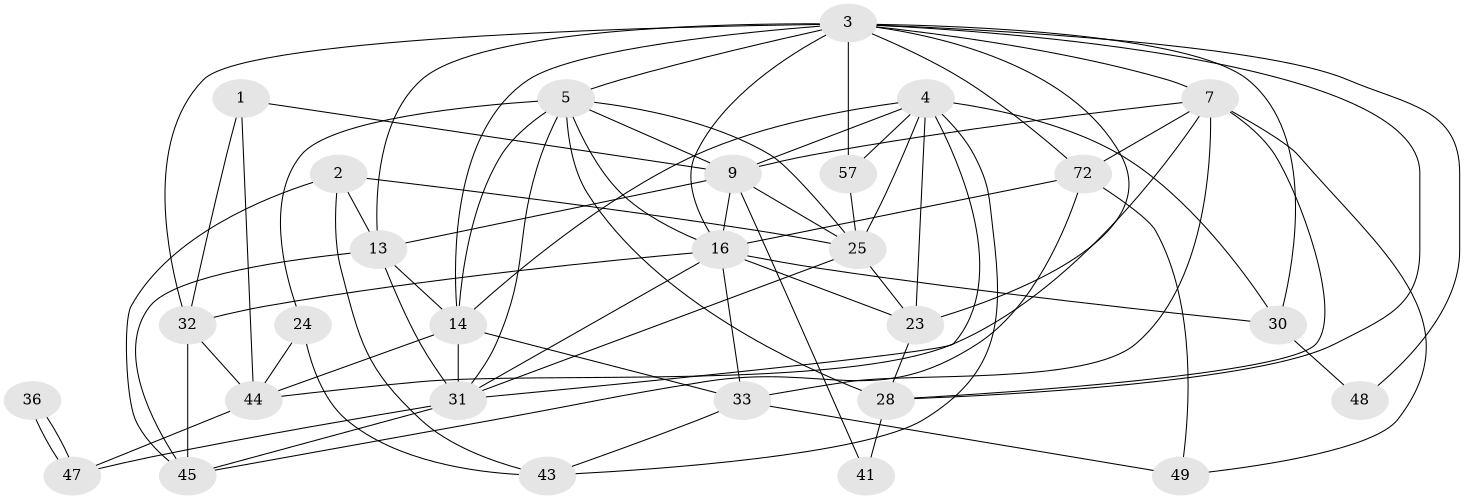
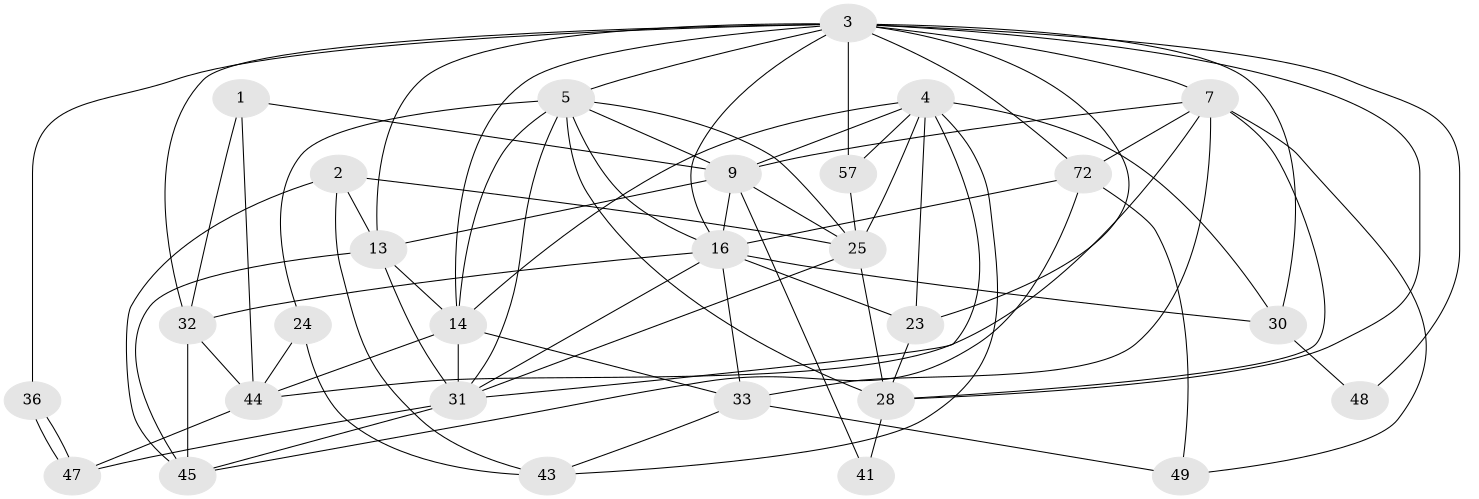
  graph {
    node [color=gray90 style=filled]
    9 [super="+15"]
    13 [super="+56"]
    16 [super="+18"]
    25 [super="+54"]
    41
    1
    32
    44 [super="+53"]
    45
    47
    2 [super="+10"]
    43
    14 [super="+22+20"]
    31 [super="+51"]
    23 [super="+27"]
    28 [super="+39"]
    3 [super="+8+11"]
    5 [super="+6"]
    7 [super="+35+37"]
    n20 [label=72]
    n21 [label=57]
    30
    36
    48
    24 [super="+55"]
    33
    49 [super="+52"]
    4 [super="+29"]
    9 -- 13
    9 -- 16
    9 -- 25
    9 -- 41
    13 -- 45
    13 -- 14
    13 -- 31
    16 -- 32
    16 -- 31
    16 -- 23
    16 -- 30
    16 -- 33
    25 -- 31
-   25 -- 23
+   25 -- 28
    1 -- 9
    1 -- 32
    1 -- 44
    32 -- 44
    32 -- 45
    44 -- 47
    2 -- 13
    2 -- 25
    2 -- 45
    2 -- 43
    14 -- 44
    14 -- 31 [weight=2]
    14 -- 33
    31 -- 45
    31 -- 47
    23 -- 28
    28 -- 41
    3 -- 13
    3 -- 16
    3 -- 32
    3 -- 14 [weight=2]
    3 -- 23
    3 -- 28
    3 -- 5
    3 -- 7 [weight=2]
    3 -- n20
    3 -- n21
    3 -- 30
+   3 -- 36
    3 -- 48
    5 -- 9
    5 -- 16
    5 -- 25
    5 -- 14
    5 -- 31
    5 -- 28
    5 -- 24
    7 -- 9 [weight=2]
    7 -- 44
    7 -- 28
    7 -- n20
    7 -- 33
    7 -- 49
    n20 -- 16
    n20 -- 45
    n20 -- 49
    n21 -- 25
    30 -- 48
    36 -- 47
    36 -- 47
    24 -- 44
    24 -- 43
    33 -- 43
    33 -- 49
    4 -- 9
    4 -- 25
    4 -- 43
    4 -- 14
    4 -- 31
    4 -- 23
    4 -- n21
    4 -- 30
  }
